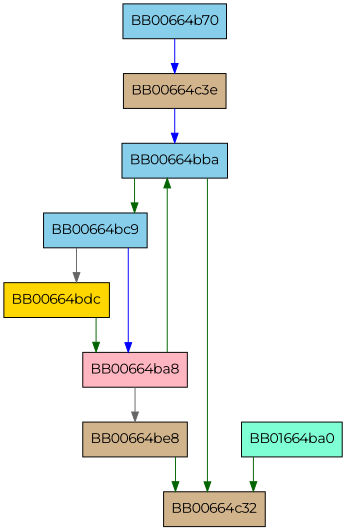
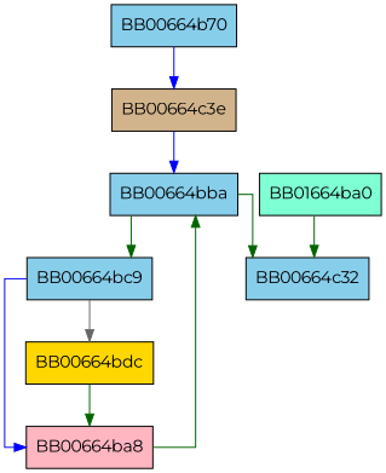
  digraph {
    fontname=Montserrat
    splines=ortho
    node [fillcolor=skyblue fontname=Montserrat shape=box style=filled]
    edge [color=darkgreen fontname=Montserrat]
    BB00664b70
    BB00664c3e [fillcolor=tan]
    BB00664bba
    BB00664bc9
    BB00664ba8 [fillcolor=lightpink]
    BB00664bdc [fillcolor=gold]
    n7 [fillcolor=aquamarine label=BB01664ba0]
-   BB00664c32 [fillcolor=tan]
-   BB00664be8 [fillcolor=tan]
+   BB00664c32
    BB00664b70 -> BB00664c3e [color=blue]
    BB00664c3e -> BB00664bba [color=blue]
    BB00664bba -> BB00664bc9
    BB00664bba -> BB00664c32
    BB00664bc9 -> BB00664ba8 [color=blue]
    BB00664bc9 -> BB00664bdc [color=gray40]
    BB00664ba8 -> BB00664bba
-   BB00664ba8 -> BB00664be8 [color=gray40]
    BB00664bdc -> BB00664ba8
    n7 -> BB00664c32
-   BB00664be8 -> BB00664c32
  }
